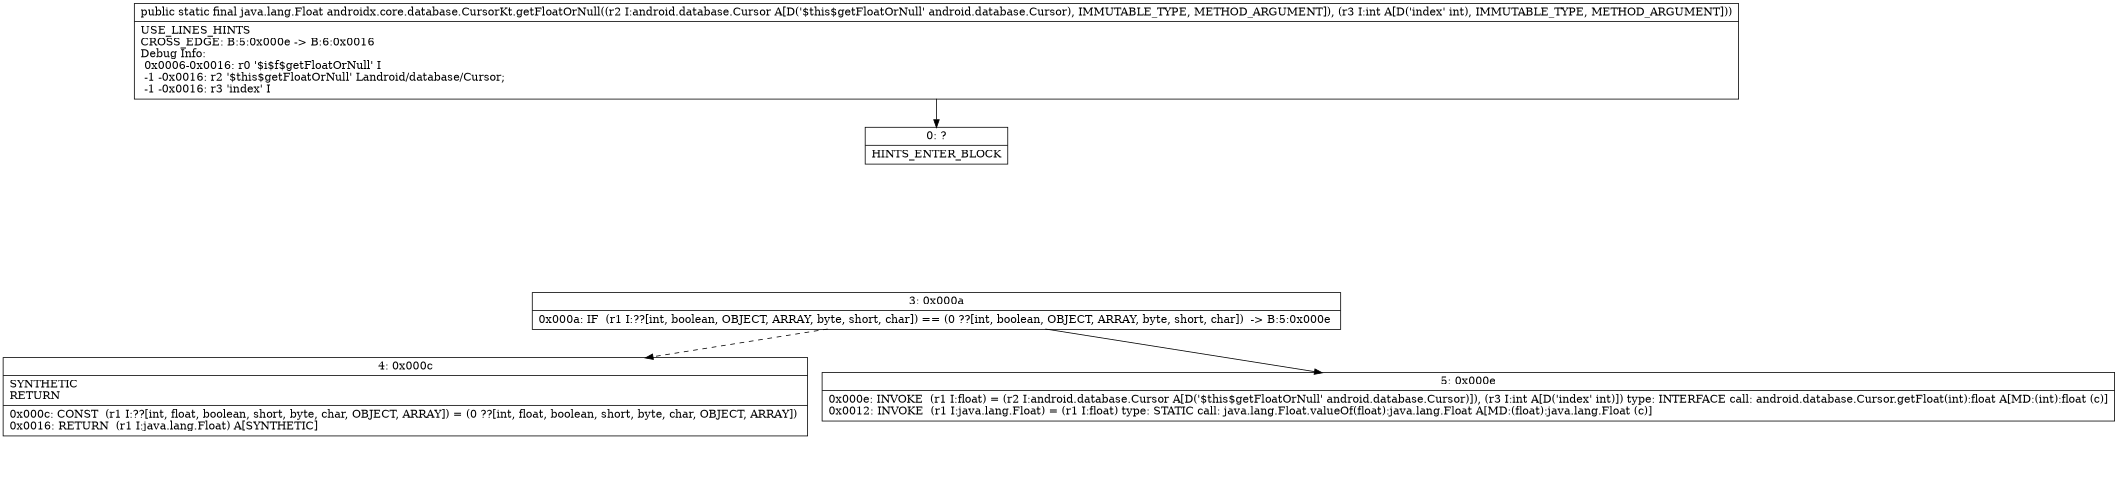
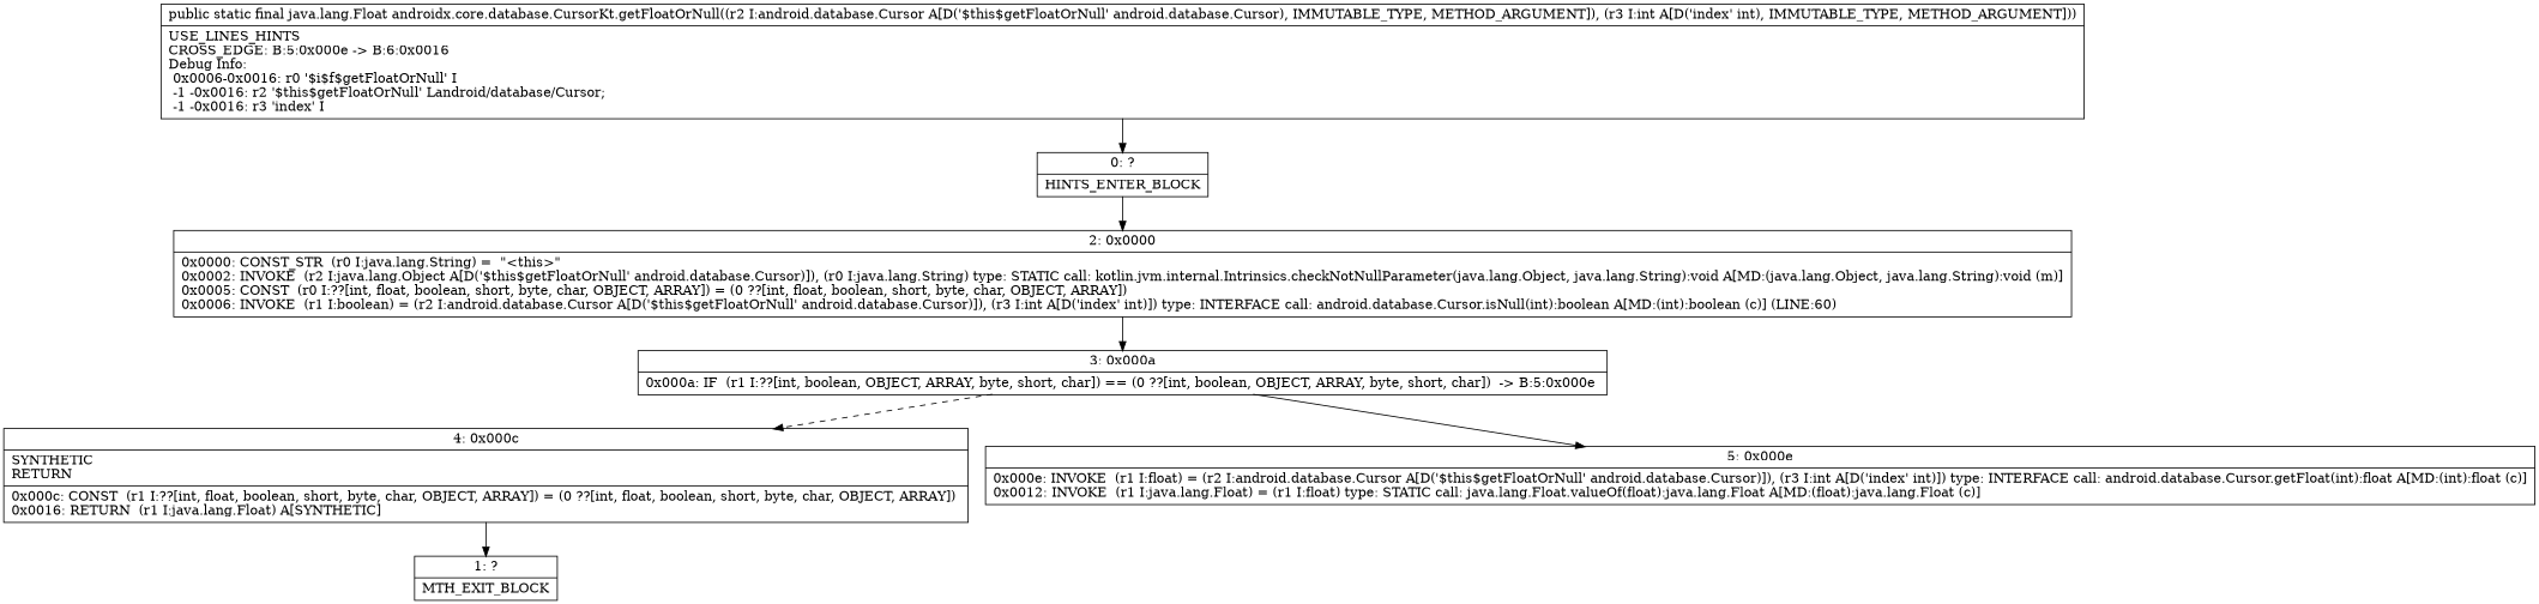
  digraph {
    node [shape=record]
    n1 [label="{0\:\ ?|HINTS_ENTER_BLOCK\l}"]
+   n2 [label="{2\:\ 0x0000|0x0000: CONST_STR  (r0 I:java.lang.String) =  \"\<this\>\" \l0x0002: INVOKE  (r2 I:java.lang.Object A[D('$this$getFloatOrNull' android.database.Cursor)]), (r0 I:java.lang.String) type: STATIC call: kotlin.jvm.internal.Intrinsics.checkNotNullParameter(java.lang.Object, java.lang.String):void A[MD:(java.lang.Object, java.lang.String):void (m)]\l0x0005: CONST  (r0 I:??[int, float, boolean, short, byte, char, OBJECT, ARRAY]) = (0 ??[int, float, boolean, short, byte, char, OBJECT, ARRAY]) \l0x0006: INVOKE  (r1 I:boolean) = (r2 I:android.database.Cursor A[D('$this$getFloatOrNull' android.database.Cursor)]), (r3 I:int A[D('index' int)]) type: INTERFACE call: android.database.Cursor.isNull(int):boolean A[MD:(int):boolean (c)] (LINE:60)\l}"]
    n3 [label="{3\:\ 0x000a|0x000a: IF  (r1 I:??[int, boolean, OBJECT, ARRAY, byte, short, char]) == (0 ??[int, boolean, OBJECT, ARRAY, byte, short, char])  \-\> B:5:0x000e \l}"]
    n4 [label="{4\:\ 0x000c|SYNTHETIC\lRETURN\l|0x000c: CONST  (r1 I:??[int, float, boolean, short, byte, char, OBJECT, ARRAY]) = (0 ??[int, float, boolean, short, byte, char, OBJECT, ARRAY]) \l0x0016: RETURN  (r1 I:java.lang.Float) A[SYNTHETIC]\l}"]
    n5 [label="{5\:\ 0x000e|0x000e: INVOKE  (r1 I:float) = (r2 I:android.database.Cursor A[D('$this$getFloatOrNull' android.database.Cursor)]), (r3 I:int A[D('index' int)]) type: INTERFACE call: android.database.Cursor.getFloat(int):float A[MD:(int):float (c)]\l0x0012: INVOKE  (r1 I:java.lang.Float) = (r1 I:float) type: STATIC call: java.lang.Float.valueOf(float):java.lang.Float A[MD:(float):java.lang.Float (c)]\l}"]
+   n6 [label="{1\:\ ?|MTH_EXIT_BLOCK\l}"]
    n7 [label="{public static final java.lang.Float androidx.core.database.CursorKt.getFloatOrNull((r2 I:android.database.Cursor A[D('$this$getFloatOrNull' android.database.Cursor), IMMUTABLE_TYPE, METHOD_ARGUMENT]), (r3 I:int A[D('index' int), IMMUTABLE_TYPE, METHOD_ARGUMENT]))  | USE_LINES_HINTS\lCROSS_EDGE: B:5:0x000e \-\> B:6:0x0016\lDebug Info:\l  0x0006\-0x0016: r0 '$i$f$getFloatOrNull' I\l  \-1 \-0x0016: r2 '$this$getFloatOrNull' Landroid\/database\/Cursor;\l  \-1 \-0x0016: r3 'index' I\l}"]
+   n1 -> n2
+   n2 -> n3
    n3 -> n4 [style=dashed]
    n3 -> n5
+   n4 -> n6
    n7 -> n1
  }
